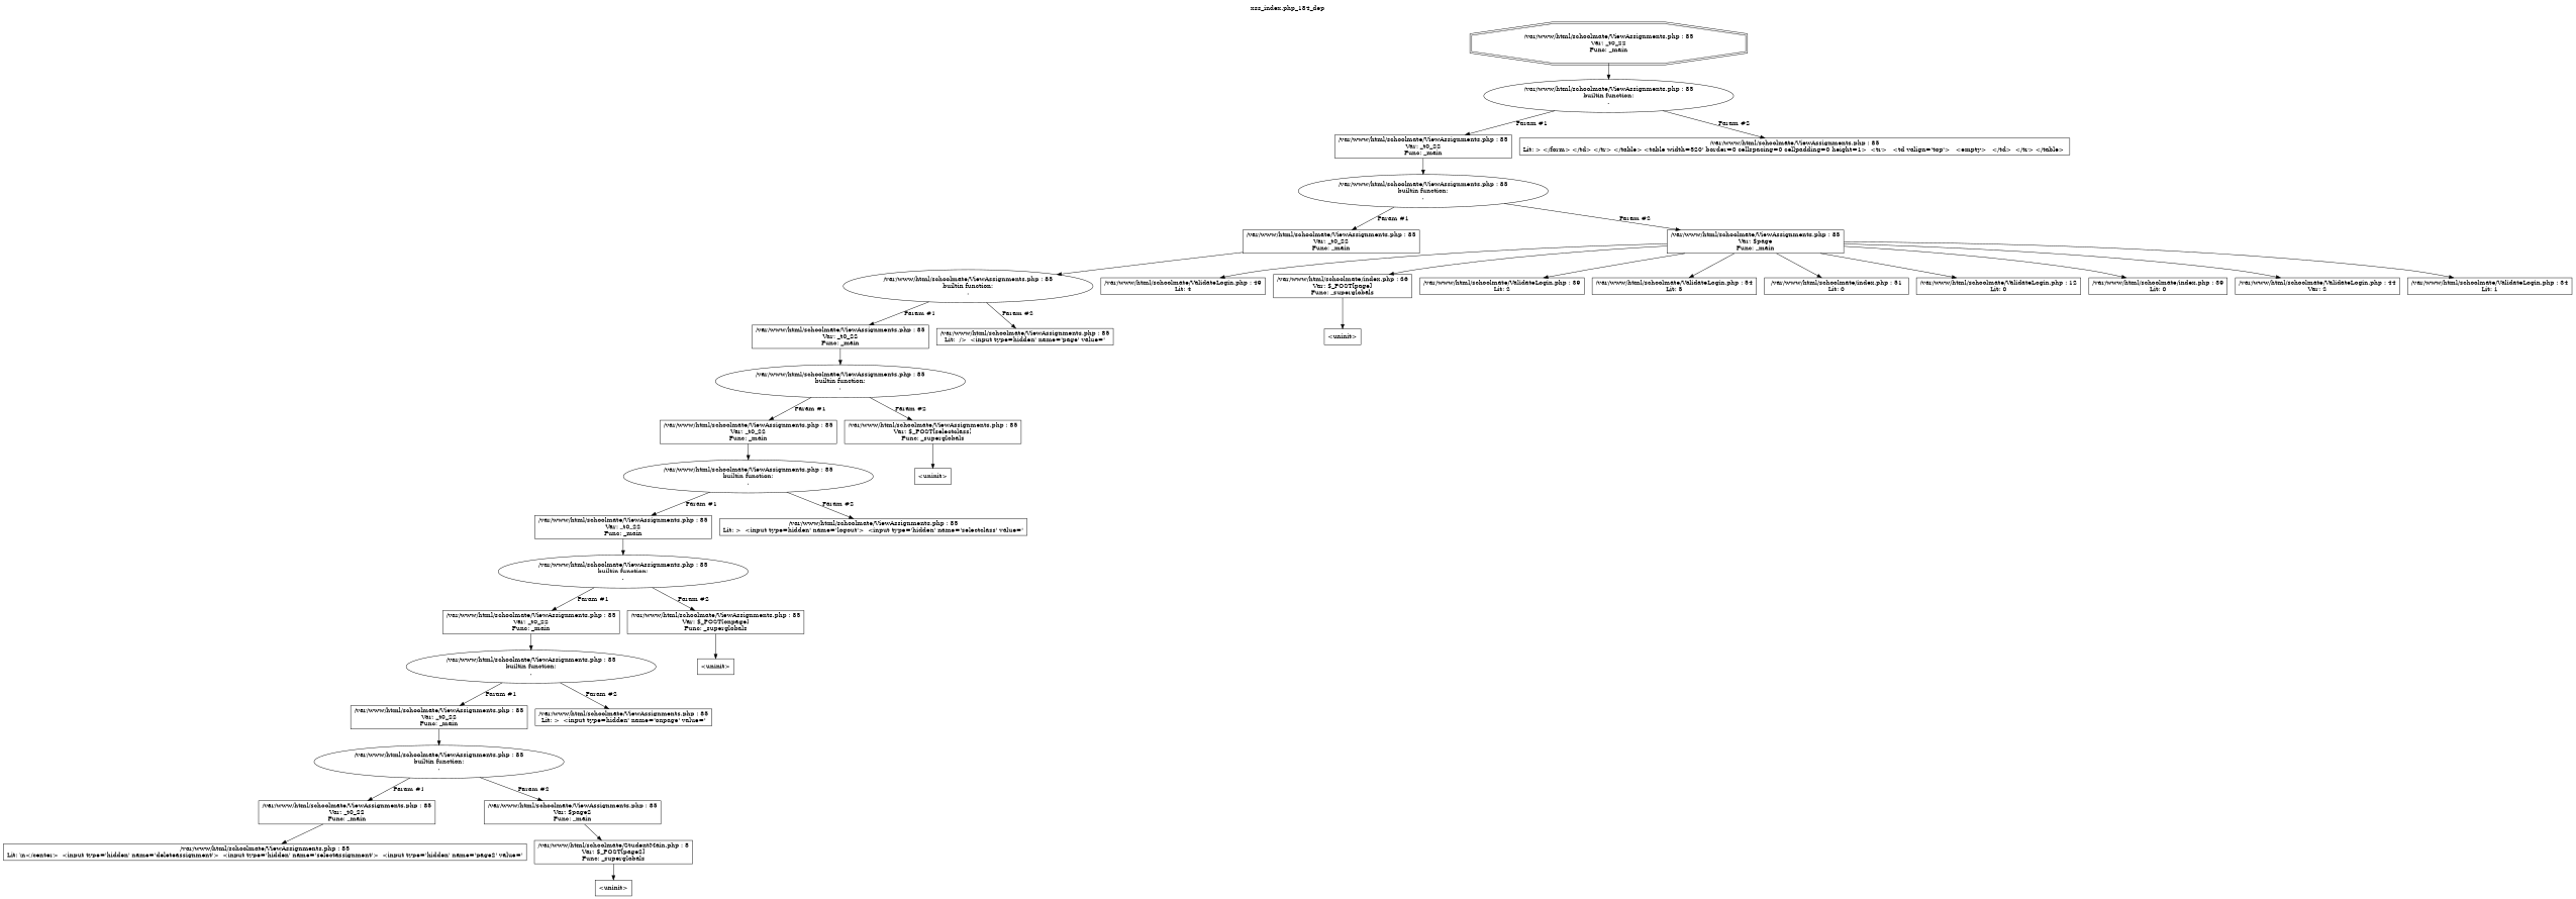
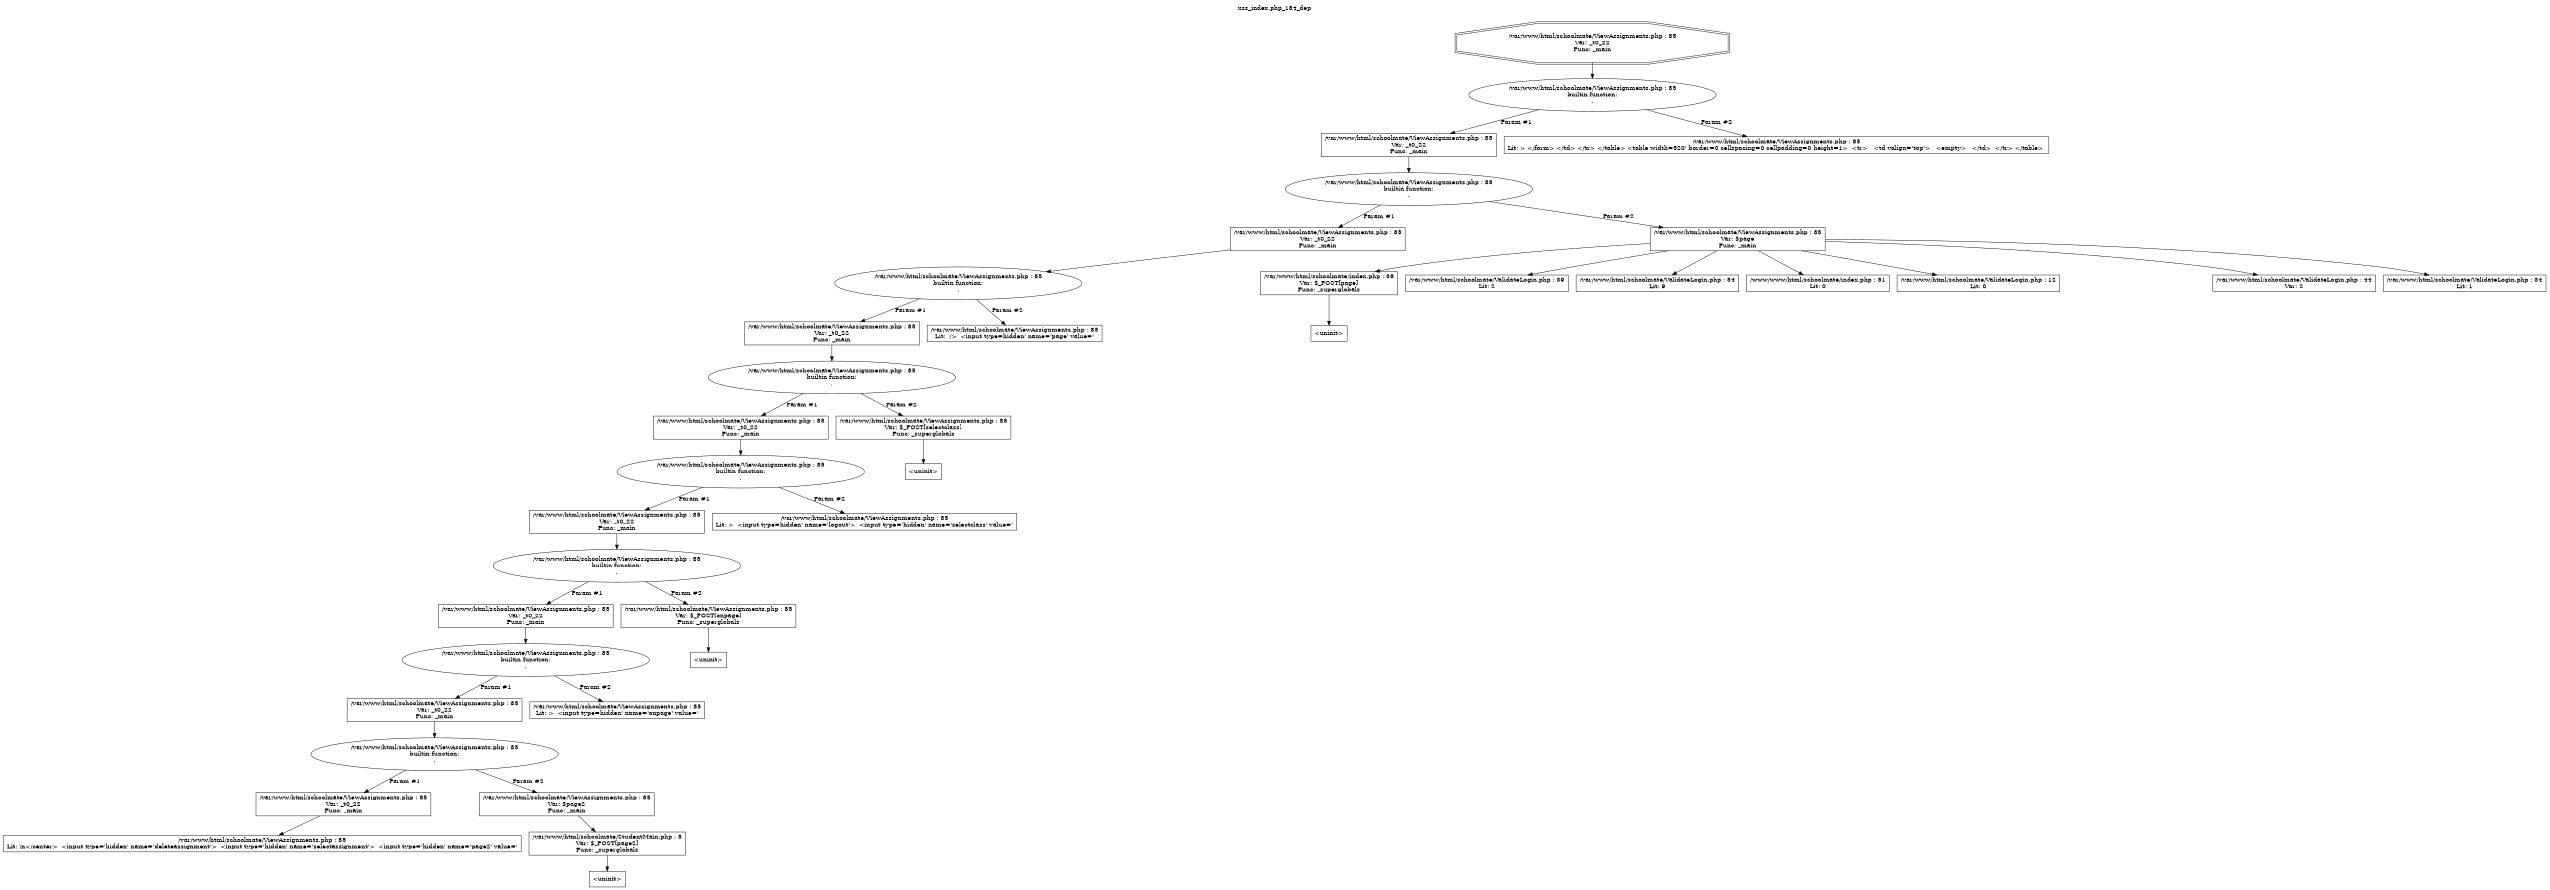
  digraph {
    label="xss_index.php_184_dep"
    labelloc=t
    node [shape=box]
    n1 [label="/var/www/html/schoolmate/ViewAssignments.php : 85\nVar: _t0_22\nFunc: _main\n" shape=doubleoctagon]
    n2 [label="/var/www/html/schoolmate/ViewAssignments.php : 85\nbuiltin function:\n.\n" shape=ellipse]
    n3 [label="/var/www/html/schoolmate/ViewAssignments.php : 85\nVar: _t0_22\nFunc: _main\n"]
    n4 [label="/var/www/html/schoolmate/ViewAssignments.php : 85\nLit: > </form> </td> </tr> </table> <table width=520' border=0 cellspacing=0 cellpadding=0 height=1>  <tr>   <td valign='top'>   <empty>   </td>  </tr> </table> \n"]
    n5 [label="/var/www/html/schoolmate/ViewAssignments.php : 85\nbuiltin function:\n.\n" shape=ellipse]
    n6 [label="/var/www/html/schoolmate/ViewAssignments.php : 85\nVar: _t0_22\nFunc: _main\n"]
    n7 [label="/var/www/html/schoolmate/ViewAssignments.php : 85\nVar: $page\nFunc: _main\n"]
    n8 [label="/var/www/html/schoolmate/ViewAssignments.php : 85\nbuiltin function:\n.\n" shape=ellipse]
-   n9 [label="/var/www/html/schoolmate/ValidateLogin.php : 49\nLit: 4\n"]
    n10 [label="/var/www/html/schoolmate/index.php : 36\nVar: $_POST[page]\nFunc: _superglobals\n"]
    n11 [label="/var/www/html/schoolmate/ValidateLogin.php : 39\nLit: 2\n"]
-   n12 [label="/var/www/html/schoolmate/ValidateLogin.php : 54\nLit: 5\n"]
-   n13 [label="/var/www/html/schoolmate/index.php : 51\nLit: 0\n"]
+   n12 [label="/var/www/html/schoolmate/ValidateLogin.php : 54\nLit: 9\n"]
+   n13 [label="/www/www/html/schoolmate/index.php : 51\nLit: 0\n"]
    n14 [label="/var/www/html/schoolmate/ValidateLogin.php : 12\nLit: 0\n"]
-   n15 [label="/var/www/html/schoolmate/index.php : 39\nLit: 0\n"]
    n16 [label="/var/www/html/schoolmate/ValidateLogin.php : 44\nVar: 2\n"]
    n17 [label="/var/www/html/schoolmate/ValidateLogin.php : 34\nLit: 1\n"]
    n18 [label="/var/www/html/schoolmate/ViewAssignments.php : 85\nVar: _t0_22\nFunc: _main\n"]
    n19 [label="/var/www/html/schoolmate/ViewAssignments.php : 85\nLit:  />  <input type=hidden' name='page' value='\n"]
    n20 [label="/var/www/html/schoolmate/ViewAssignments.php : 85\nbuiltin function:\n.\n" shape=ellipse]
    n21 [label="/var/www/html/schoolmate/ViewAssignments.php : 85\nVar: _t0_22\nFunc: _main\n"]
    n22 [label="/var/www/html/schoolmate/ViewAssignments.php : 85\nVar: $_POST[selectclass]\nFunc: _superglobals\n"]
    n23 [label="/var/www/html/schoolmate/ViewAssignments.php : 85\nbuiltin function:\n.\n" shape=ellipse]
    n24 [label="<uninit>"]
    n25 [label="/var/www/html/schoolmate/ViewAssignments.php : 85\nVar: _t0_22\nFunc: _main\n"]
    n26 [label="/var/www/html/schoolmate/ViewAssignments.php : 85\nLit: >  <input type=hidden' name='logout'>  <input type='hidden' name='selectclass' value='\n"]
    n27 [label="/var/www/html/schoolmate/ViewAssignments.php : 85\nbuiltin function:\n.\n" shape=ellipse]
    n28 [label="/var/www/html/schoolmate/ViewAssignments.php : 85\nVar: _t0_22\nFunc: _main\n"]
    n29 [label="/var/www/html/schoolmate/ViewAssignments.php : 85\nVar: $_POST[onpage]\nFunc: _superglobals\n"]
    n30 [label="/var/www/html/schoolmate/ViewAssignments.php : 85\nbuiltin function:\n.\n" shape=ellipse]
    n31 [label="<uninit>"]
    n32 [label="/var/www/html/schoolmate/ViewAssignments.php : 85\nVar: _t0_22\nFunc: _main\n"]
    n33 [label="/var/www/html/schoolmate/ViewAssignments.php : 85\nLit: >  <input type=hidden' name='onpage' value='\n"]
    n34 [label="/var/www/html/schoolmate/ViewAssignments.php : 85\nbuiltin function:\n.\n" shape=ellipse]
    n35 [label="/var/www/html/schoolmate/ViewAssignments.php : 85\nVar: _t0_22\nFunc: _main\n"]
    n36 [label="/var/www/html/schoolmate/ViewAssignments.php : 85\nVar: $page2\nFunc: _main\n"]
    n37 [label="/var/www/html/schoolmate/ViewAssignments.php : 85\nLit: \\n</center>  <input type='hidden' name='deleteassignment'>  <input type='hidden' name='selectassignment'>  <input type='hidden' name='page2' value='\n"]
    n38 [label="/var/www/html/schoolmate/StudentMain.php : 8\nVar: $_POST[page2]\nFunc: _superglobals\n"]
    n39 [label="<uninit>"]
    n40 [label="<uninit>"]
    n1 -> n2
    n2 -> n3 [label="Param #1"]
    n2 -> n4 [label="Param #2"]
    n3 -> n5
    n5 -> n6 [label="Param #1"]
    n5 -> n7 [label="Param #2"]
    n6 -> n8
-   n7 -> n9
    n7 -> n10
    n7 -> n11
    n7 -> n12
    n7 -> n13
    n7 -> n14
-   n7 -> n15
    n7 -> n16
    n7 -> n17
    n8 -> n18 [label="Param #1"]
    n8 -> n19 [label="Param #2"]
    n10 -> n40
    n18 -> n20
    n20 -> n21 [label="Param #1"]
    n20 -> n22 [label="Param #2"]
    n21 -> n23
    n22 -> n24
    n23 -> n25 [label="Param #1"]
    n23 -> n26 [label="Param #2"]
    n25 -> n27
    n27 -> n28 [label="Param #1"]
    n27 -> n29 [label="Param #2"]
    n28 -> n30
    n29 -> n31
    n30 -> n32 [label="Param #1"]
    n30 -> n33 [label="Param #2"]
    n32 -> n34
    n34 -> n35 [label="Param #1"]
    n34 -> n36 [label="Param #2"]
    n35 -> n37
    n36 -> n38
    n38 -> n39
  }
